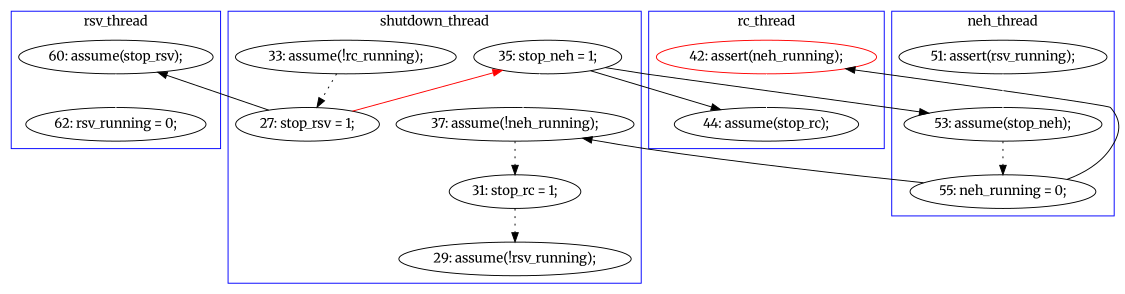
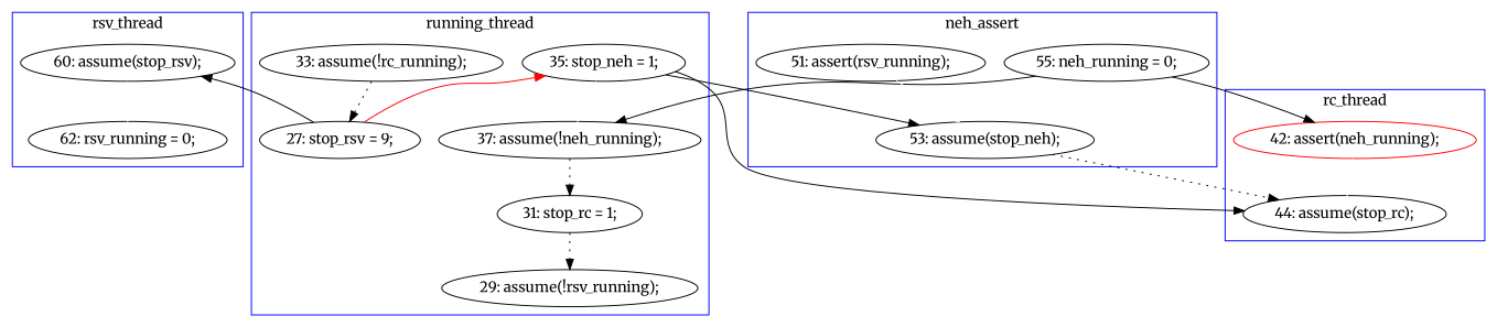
  digraph {
    fontname=Merriweather
    node [fontname=Merriweather]
    edge [color=black fontname=Merriweather style=solid]
    n1 [label="60: assume(stop_rsv);"]
    n2 [label="62: rsv_running = 0;"]
    n3 [label="44: assume(stop_rc);"]
    n4 [color=red label="42: assert(neh_running);"]
-   n5 [label="27: stop_rsv = 1;"]
+   n5 [label="27: stop_rsv = 9;"]
    n6 [label="35: stop_neh = 1;"]
    n7 [label="29: assume(!rsv_running);"]
    n8 [label="33: assume(!rc_running);"]
    n9 [label="37: assume(!neh_running);"]
    n10 [label="31: stop_rc = 1;"]
    n11 [label="53: assume(stop_neh);"]
    n12 [label="55: neh_running = 0;"]
    n13 [label="51: assert(rsv_running);"]
    subgraph cluster_1 {
      color=blue
      label=rsv_thread
      n1
      n2
    }
    subgraph cluster_2 {
      color=blue
      label=rc_thread
      n3
      n4
    }
    subgraph cluster_3 {
      color=blue
-     label=shutdown_thread
+     label=running_thread
      n5
      n6
      n7
      n8
      n9
      n10
    }
    subgraph cluster_4 {
      color=blue
-     label=neh_thread
+     label=neh_assert
      n11
      n12
      n13
    }
    n1 -> n2 [color=white]
    n4 -> n3 [color=white]
    n5 -> n1 [constraint=false]
    n5 -> n6 [color=red constraint=false]
    n6 -> n3 [constraint=false]
    n6 -> n9 [color=white]
    n6 -> n11 [constraint=false]
    n8 -> n5 [style=dotted]
    n9 -> n10 [style=dotted]
    n10 -> n7 [style=dotted]
-   n11 -> n12 [style=dotted]
+   n11 -> n3 [style=dotted]
    n12 -> n4 [constraint=false]
    n12 -> n9 [constraint=false]
    n13 -> n11 [color=white]
  }
